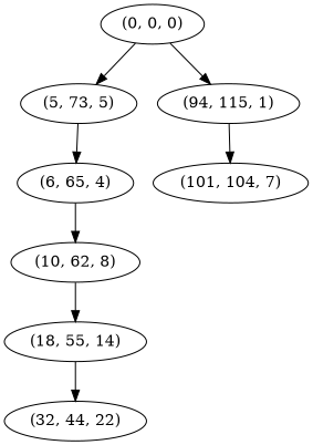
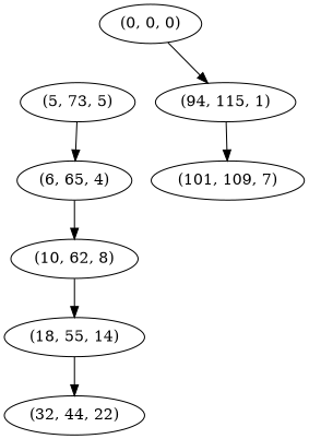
  digraph {
    n1 [label="(5, 73, 5)"]
    "(0, 0, 0)"
    "(94, 115, 1)"
    n4 [label="(6, 65, 4)"]
-   "(101, 109, 7)" [label="(101, 104, 7)"]
+   "(101, 109, 7)"
    n6 [label="(10, 62, 8)"]
    "(18, 55, 14)"
    "(32, 44, 22)"
    n1 -> n4
-   "(0, 0, 0)" -> n1
    "(0, 0, 0)" -> "(94, 115, 1)"
    "(94, 115, 1)" -> "(101, 109, 7)"
    n4 -> n6
    n6 -> "(18, 55, 14)"
    "(18, 55, 14)" -> "(32, 44, 22)"
  }
